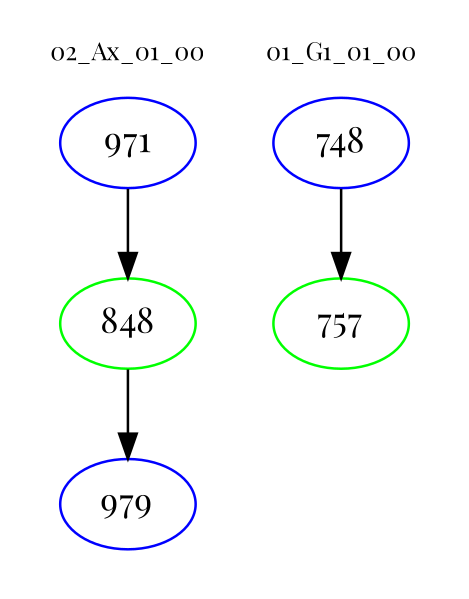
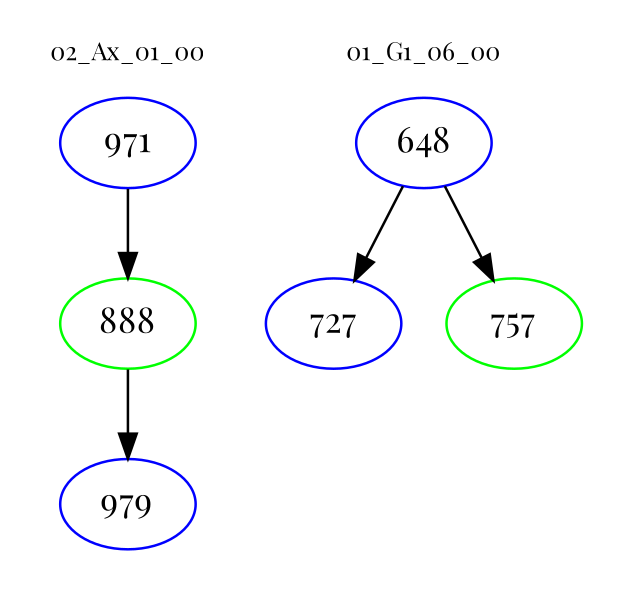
  digraph {
    fontname="Playfair Display"
    node [color=blue fontname="Playfair Display"]
    edge [color=black fontname="Playfair Display"]
    n1 [label=971]
-   n2 [color=green label=848]
+   n2 [color=green label=888]
    n3 [label=979]
-   n4 [label=748]
+   n4 [label=648]
+   n5 [label=727]
    n6 [color=green label=757]
    subgraph cluster_1 {
      color=white
      fontsize=10
      label="02_Ax_01_00"
      n1
      n2
      n3
    }
    subgraph cluster_2 {
      color=white
      fontsize=10
-     label="01_G1_01_00"
+     label="01_G1_06_00"
      n4
+     n5
      n6
    }
    n1 -> n2
    n2 -> n3
+   n4 -> n5
    n4 -> n6
  }
